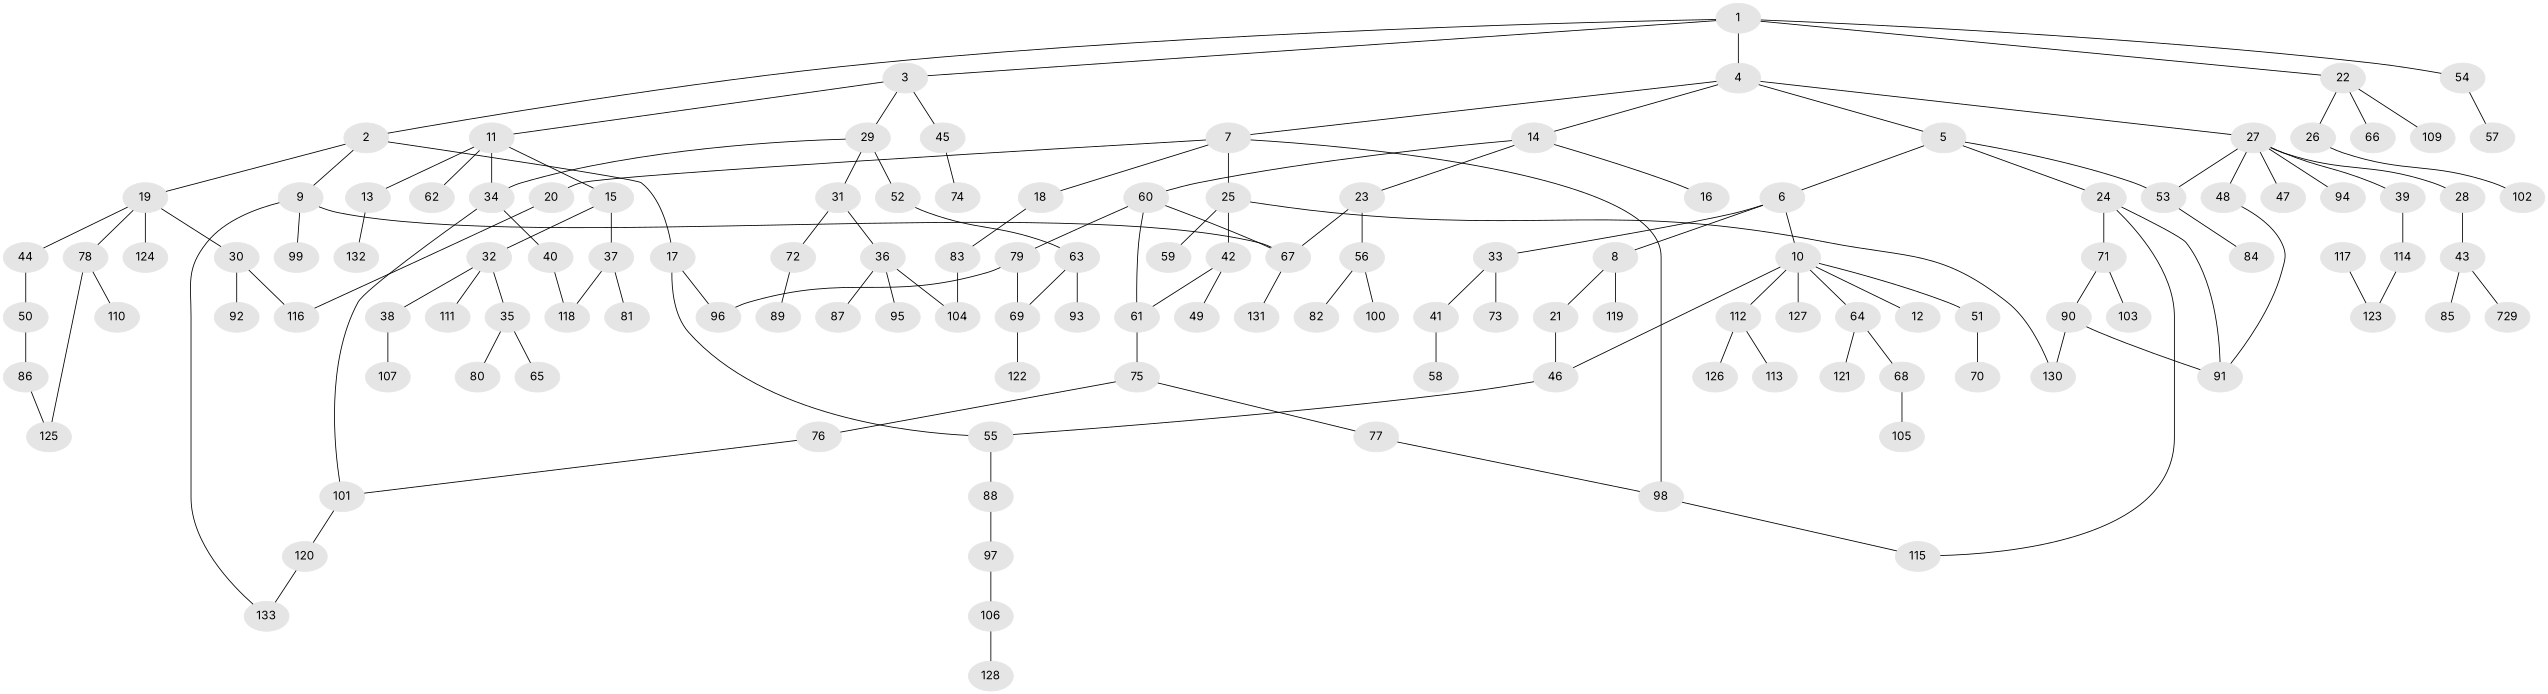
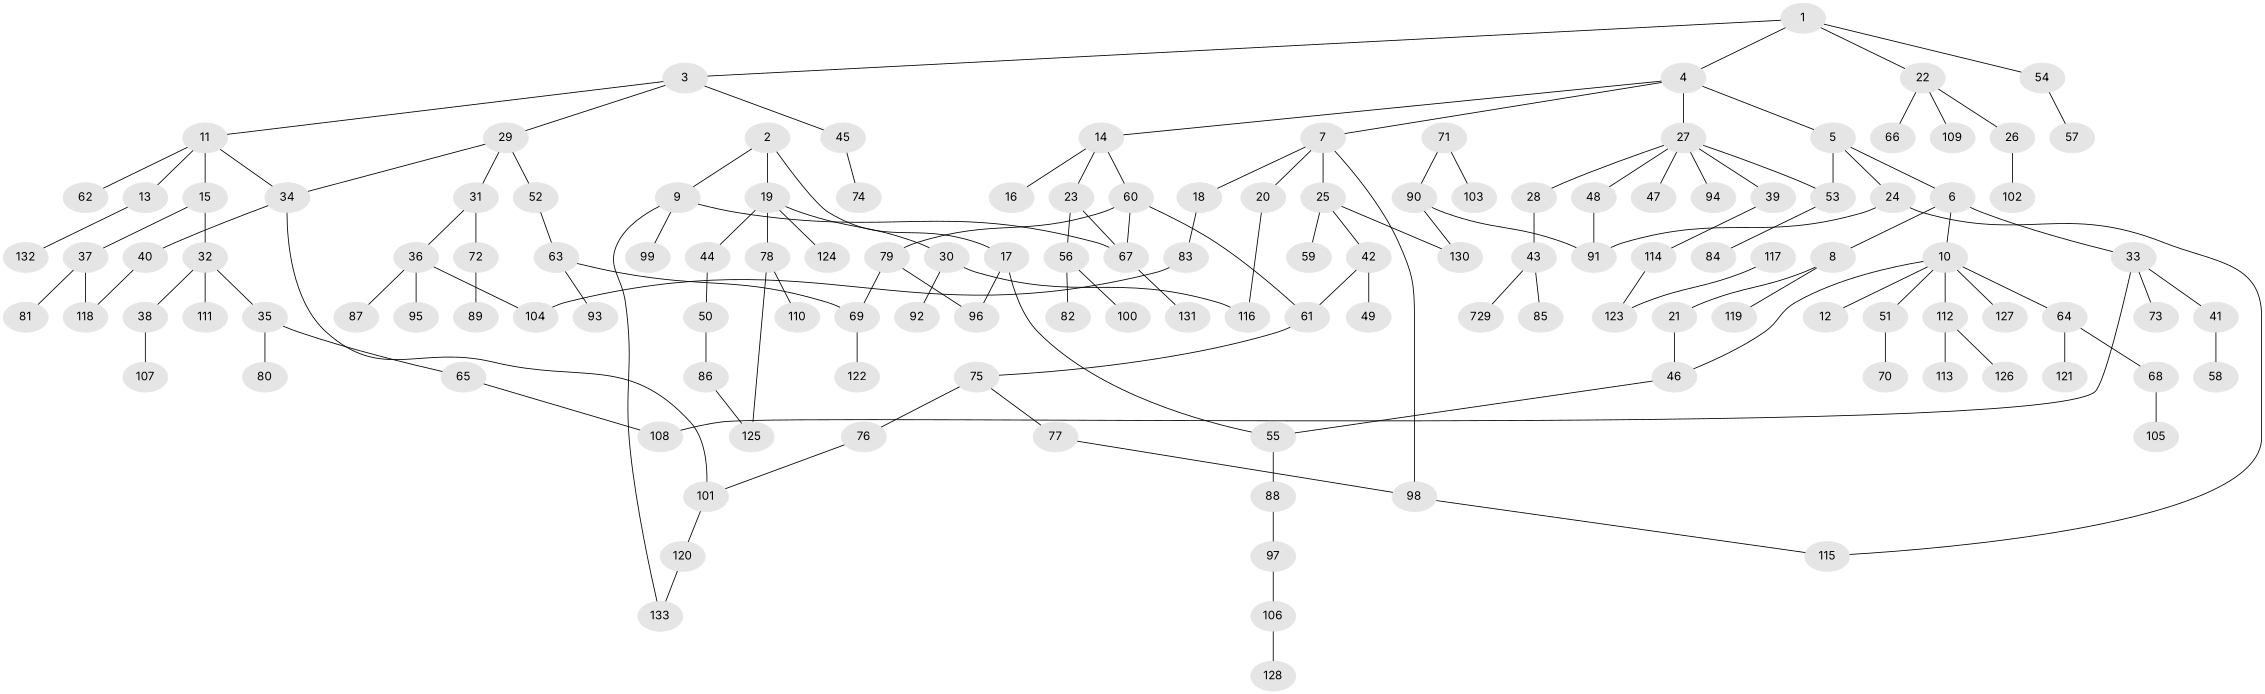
  graph {
    fontname=Inter
    node [color=gray90 fontname=Inter style=filled]
    edge [fontname=Inter]
    1
    2
    3
    4
    22
    54
    9
    17
    19
    11
    29
    45
    5
    7
    14
    27
    26
    66
    109
    57
    67
    99
    133
    55
    96
    30
    44
    78
    124
    13
    15
    34
    62
    31
    52
    74
    6
    24
    53
    18
    20
    25
    98
    16
    23
    60
    28
    39
    47
    48
    94
    8
    10
    33
    71
    91
    115
    84
    21
    119
    12
    46
    51
    64
    112
    127
    41
    73
+   108
    83
    116
    42
    59
    130
    131
    70
    68
    121
    113
    126
    132
    32
    37
    40
    101
    56
    61
    79
    35
    38
    111
    81
    118
    88
    69
    122
    104
    92
    50
    110
    125
    102
    82
    100
    90
    103
    49
    43
    114
    85
    n111 [label=729]
    36
    72
    63
    87
    95
    89
    65
    80
    107
    58
    120
    117
    123
    75
    86
    93
    97
    76
    77
    105
    106
    128
-   1 -- 2
    1 -- 3
    1 -- 4
    1 -- 22
    1 -- 54
    2 -- 9
    2 -- 17
    2 -- 19
    3 -- 11
    3 -- 29
    3 -- 45
    4 -- 5
    4 -- 7
    4 -- 14
    4 -- 27
    22 -- 26
    22 -- 66
    22 -- 109
    54 -- 57
    9 -- 67
    9 -- 99
    9 -- 133
    17 -- 55
    17 -- 96
    19 -- 30
    19 -- 44
    19 -- 78
    19 -- 124
    11 -- 13
    11 -- 15
    11 -- 34
    11 -- 62
    29 -- 34
    29 -- 31
    29 -- 52
    45 -- 74
    5 -- 6
    5 -- 24
    5 -- 53
    7 -- 18
    7 -- 20
    7 -- 25
    7 -- 98
    14 -- 16
    14 -- 23
    14 -- 60
    27 -- 53
    27 -- 28
    27 -- 39
    27 -- 47
    27 -- 48
    27 -- 94
    26 -- 102
    67 -- 131
    55 -- 88
    30 -- 116
    30 -- 92
    44 -- 50
    78 -- 110
    78 -- 125
    13 -- 132
    15 -- 32
    15 -- 37
    34 -- 40
    34 -- 101
    31 -- 36
    31 -- 72
    52 -- 63
    6 -- 8
    6 -- 10
    6 -- 33
-   24 -- 71
    24 -- 91
    24 -- 115
    53 -- 84
    18 -- 83
    20 -- 116
    25 -- 42
    25 -- 59
    25 -- 130
    98 -- 115
    23 -- 67
    23 -- 56
    60 -- 67
    60 -- 61
    60 -- 79
    28 -- 43
    39 -- 114
    48 -- 91
    8 -- 21
    8 -- 119
    10 -- 12
    10 -- 46
    10 -- 51
    10 -- 64
    10 -- 112
    10 -- 127
    33 -- 41
    33 -- 73
+   33 -- 108
    71 -- 90
    71 -- 103
    21 -- 46
    46 -- 55
    51 -- 70
    64 -- 68
    64 -- 121
    112 -- 113
    112 -- 126
    41 -- 58
    83 -- 104
    42 -- 61
    42 -- 49
    68 -- 105
    32 -- 35
    32 -- 38
    32 -- 111
    37 -- 81
    37 -- 118
    40 -- 118
    101 -- 120
    56 -- 82
    56 -- 100
    61 -- 75
    79 -- 96
    79 -- 69
    35 -- 65
    35 -- 80
    38 -- 107
    88 -- 97
    69 -- 122
    50 -- 86
    90 -- 91
    90 -- 130
    43 -- 85
    43 -- n111
    114 -- 123
    36 -- 104
    36 -- 87
    36 -- 95
    72 -- 89
    63 -- 69
    63 -- 93
+   65 -- 108
    120 -- 133
    117 -- 123
    75 -- 76
    75 -- 77
    86 -- 125
    97 -- 106
    76 -- 101
    77 -- 98
    106 -- 128
  }
